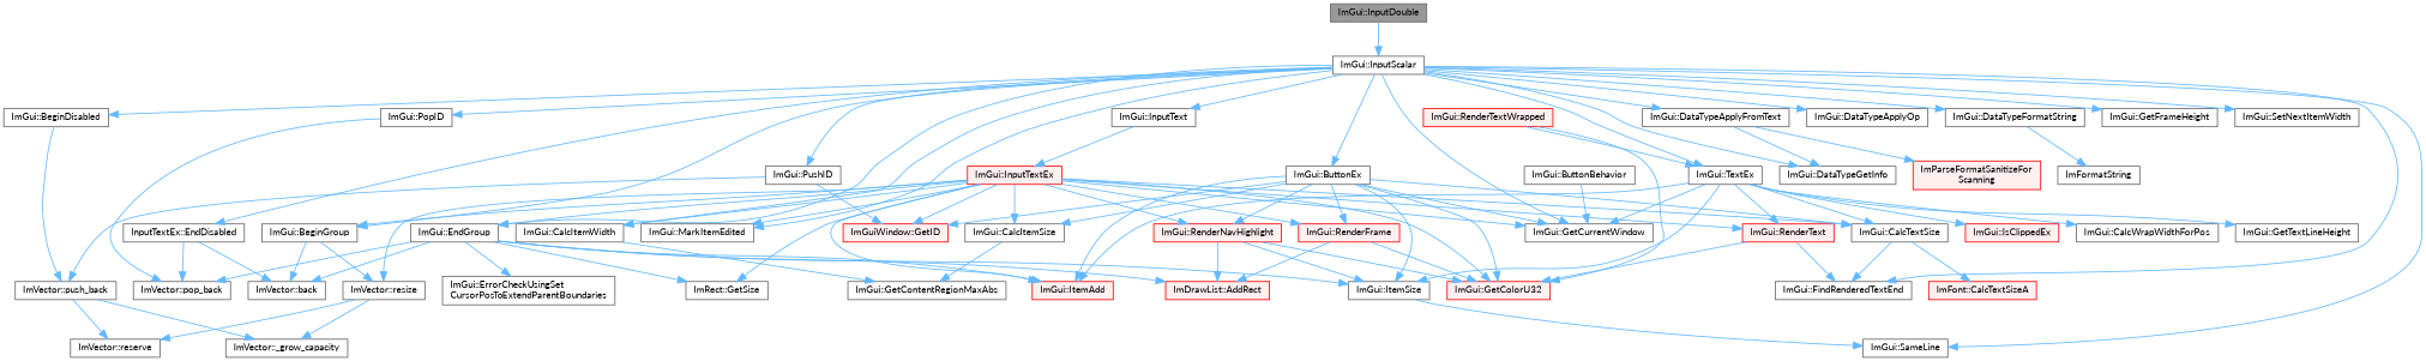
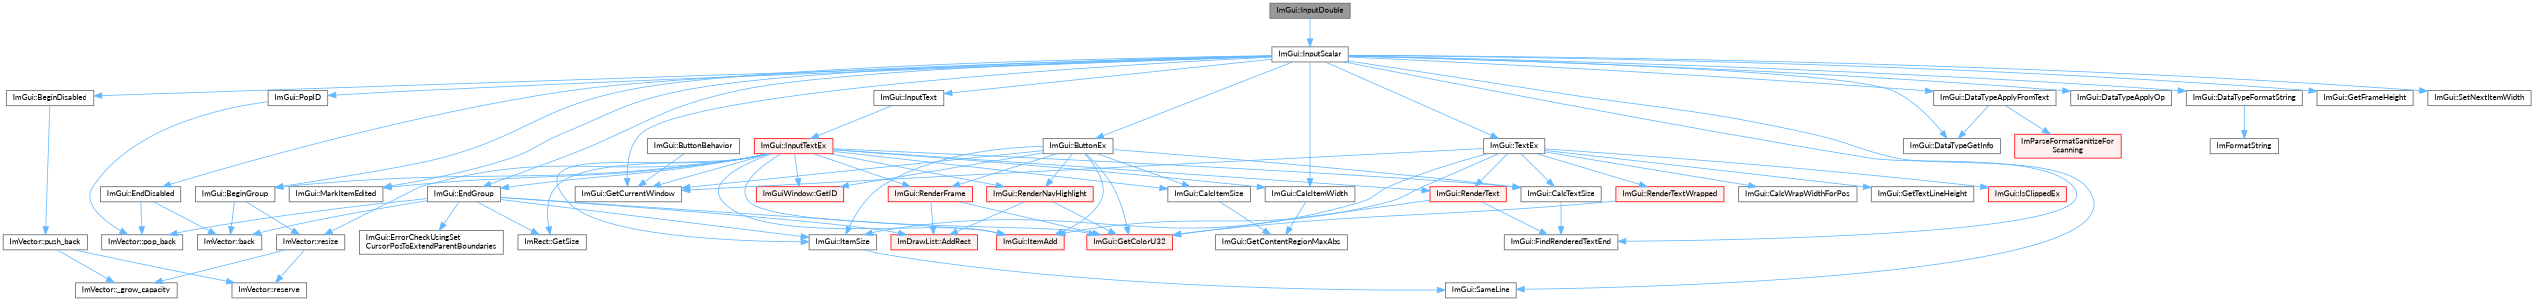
  digraph {
    fontname=Lato
    rankdir=TB
    node [color=grey40 fillcolor=white fontname=Lato fontsize=10 shape=box style=filled]
    edge [color=steelblue1 fontname=Lato fontsize=10 labelfontname=Helvetica labelfontsize=10 style=solid]
    n1 [color=gray40 fillcolor=grey60 fontcolor=black height=0.2 label="ImGui::InputDouble" width=0.4]
    n2 [height=0.2 label="ImGui::InputScalar" width=0.4]
    n3 [height=0.2 label="ImGui::BeginDisabled" width=0.4]
    n4 [height=0.2 label="ImGui::BeginGroup" width=0.4]
    n5 [height=0.2 label="ImGui::ButtonEx" width=0.4]
    n6 [height=0.2 label="ImGui::GetCurrentWindow" width=0.4]
    n7 [height=0.2 label="ImGui::FindRenderedTextEnd" width=0.4]
    n8 [height=0.2 label="ImGui::SameLine" width=0.4]
    n9 [height=0.2 label="ImGui::CalcItemWidth" width=0.4]
    n10 [height=0.2 label="ImGui::DataTypeApplyFromText" width=0.4]
    n11 [height=0.2 label="ImGui::DataTypeGetInfo" width=0.4]
    n12 [height=0.2 label="ImGui::DataTypeApplyOp" width=0.4]
    n13 [height=0.2 label="ImGui::DataTypeFormatString" width=0.4]
-   n14 [height=0.2 label="InputTextEx::EndDisabled" width=0.4]
+   n14 [height=0.2 label="ImGui::EndDisabled" width=0.4]
    n15 [height=0.2 label="ImGui::EndGroup" width=0.4]
    n16 [height=0.2 label="ImGui::GetFrameHeight" width=0.4]
    n17 [height=0.2 label="ImGui::InputText" width=0.4]
    n18 [height=0.2 label="ImGui::MarkItemEdited" width=0.4]
    n19 [height=0.2 label="ImGui::PopID" width=0.4]
-   n20 [height=0.2 label="ImGui::PushID" width=0.4]
    n21 [height=0.2 label="ImGui::SetNextItemWidth" width=0.4]
    n22 [height=0.2 label="ImGui::TextEx" width=0.4]
    n23 [height=0.2 label="ImVector::push_back" width=0.4]
    n24 [height=0.2 label="ImVector::back" width=0.4]
    n25 [height=0.2 label="ImVector::resize" width=0.4]
    n26 [height=0.2 label="ImGui::CalcItemSize" width=0.4]
    n27 [height=0.2 label="ImGui::CalcTextSize" width=0.4]
    n28 [color=red fillcolor="#FFF0F0" height=0.2 label="ImGui::GetColorU32" width=0.4]
    n29 [color=red fillcolor="#FFF0F0" height=0.2 label="ImGuiWindow::GetID" width=0.4]
    n30 [color=red fillcolor="#FFF0F0" height=0.2 label="ImGui::ItemAdd" width=0.4]
    n31 [height=0.2 label="ImGui::ItemSize" width=0.4]
    n32 [color=red fillcolor="#FFF0F0" height=0.2 label="ImGui::RenderFrame" width=0.4]
    n33 [color=red fillcolor="#FFF0F0" height=0.2 label="ImGui::RenderNavHighlight" width=0.4]
    n34 [height=0.2 label="ImGui::GetContentRegionMaxAbs" width=0.4]
    n35 [color=red fillcolor="#FFF0F0" height=0.2 label="ImParseFormatSanitizeFor\lScanning" width=0.4]
    n36 [height=0.2 label=ImFormatString width=0.4]
    n37 [height=0.2 label="ImVector::pop_back" width=0.4]
    n38 [color=red fillcolor="#FFF0F0" height=0.2 label="ImDrawList::AddRect" width=0.4]
    n39 [height=0.2 label="ImGui::ErrorCheckUsingSet\lCursorPosToExtendParentBoundaries" width=0.4]
    n40 [height=0.2 label="ImRect::GetSize" width=0.4]
    n41 [color=red fillcolor="#FFF0F0" height=0.2 label="ImGui::InputTextEx" width=0.4]
    n42 [color=red fillcolor="#FFF0F0" height=0.2 label="ImGui::RenderText" width=0.4]
    n43 [height=0.2 label="ImGui::CalcWrapWidthForPos" width=0.4]
    n44 [height=0.2 label="ImGui::GetTextLineHeight" width=0.4]
    n45 [color=red fillcolor="#FFF0F0" height=0.2 label="ImGui::IsClippedEx" width=0.4]
    n46 [color=red fillcolor="#FFF0F0" height=0.2 label="ImGui::RenderTextWrapped" width=0.4]
    n47 [height=0.2 label="ImVector::_grow_capacity" width=0.4]
    n48 [height=0.2 label="ImVector::reserve" width=0.4]
    n49 [height=0.2 label="ImGui::ButtonBehavior" width=0.4]
-   n50 [color=red fillcolor="#FFF0F0" height=0.2 label="ImFont::CalcTextSizeA" width=0.4]
    n1 -> n2
    n2 -> n3
    n2 -> n4
    n2 -> n5
    n2 -> n6
    n2 -> n7
    n2 -> n8
    n2 -> n9
    n2 -> n10
    n2 -> n11
    n2 -> n12
    n2 -> n13
    n2 -> n14
    n2 -> n15
    n2 -> n16
    n2 -> n17
    n2 -> n18
    n2 -> n19
-   n2 -> n20
    n2 -> n21
    n2 -> n22
    n3 -> n23
    n4 -> n24
    n4 -> n25
    n5 -> n6
    n5 -> n26
    n5 -> n27
    n5 -> n28
    n5 -> n29
    n5 -> n30
    n5 -> n31
    n5 -> n32
    n5 -> n33
    n9 -> n34
    n10 -> n11
    n10 -> n35
    n13 -> n36
    n14 -> n24
    n14 -> n37
    n15 -> n24
    n15 -> n30
    n15 -> n31
    n15 -> n37
    n15 -> n38
    n15 -> n39
    n15 -> n40
    n17 -> n41
    n19 -> n37
-   n20 -> n23
-   n20 -> n29
    n22 -> n6
    n22 -> n27
    n22 -> n30
    n22 -> n31
    n22 -> n42
    n22 -> n43
    n22 -> n44
    n22 -> n45
-   n46 -> n22
+   n22 -> n46
    n23 -> n47
    n23 -> n48
    n25 -> n47
    n25 -> n48
    n26 -> n34
    n27 -> n7
-   n27 -> n50
    n31 -> n8
    n32 -> n28
    n32 -> n38
    n33 -> n28
    n33 -> n38
    n41 -> n4
    n41 -> n6
    n41 -> n9
    n41 -> n15
    n41 -> n18
    n41 -> n25
    n41 -> n26
    n41 -> n27
    n41 -> n28
    n41 -> n29
    n41 -> n30
-   n33 -> n31
+   n41 -> n31
    n41 -> n32
    n41 -> n33
    n41 -> n40
    n41 -> n42
    n42 -> n7
    n42 -> n28
    n46 -> n28
    n49 -> n6
  }
